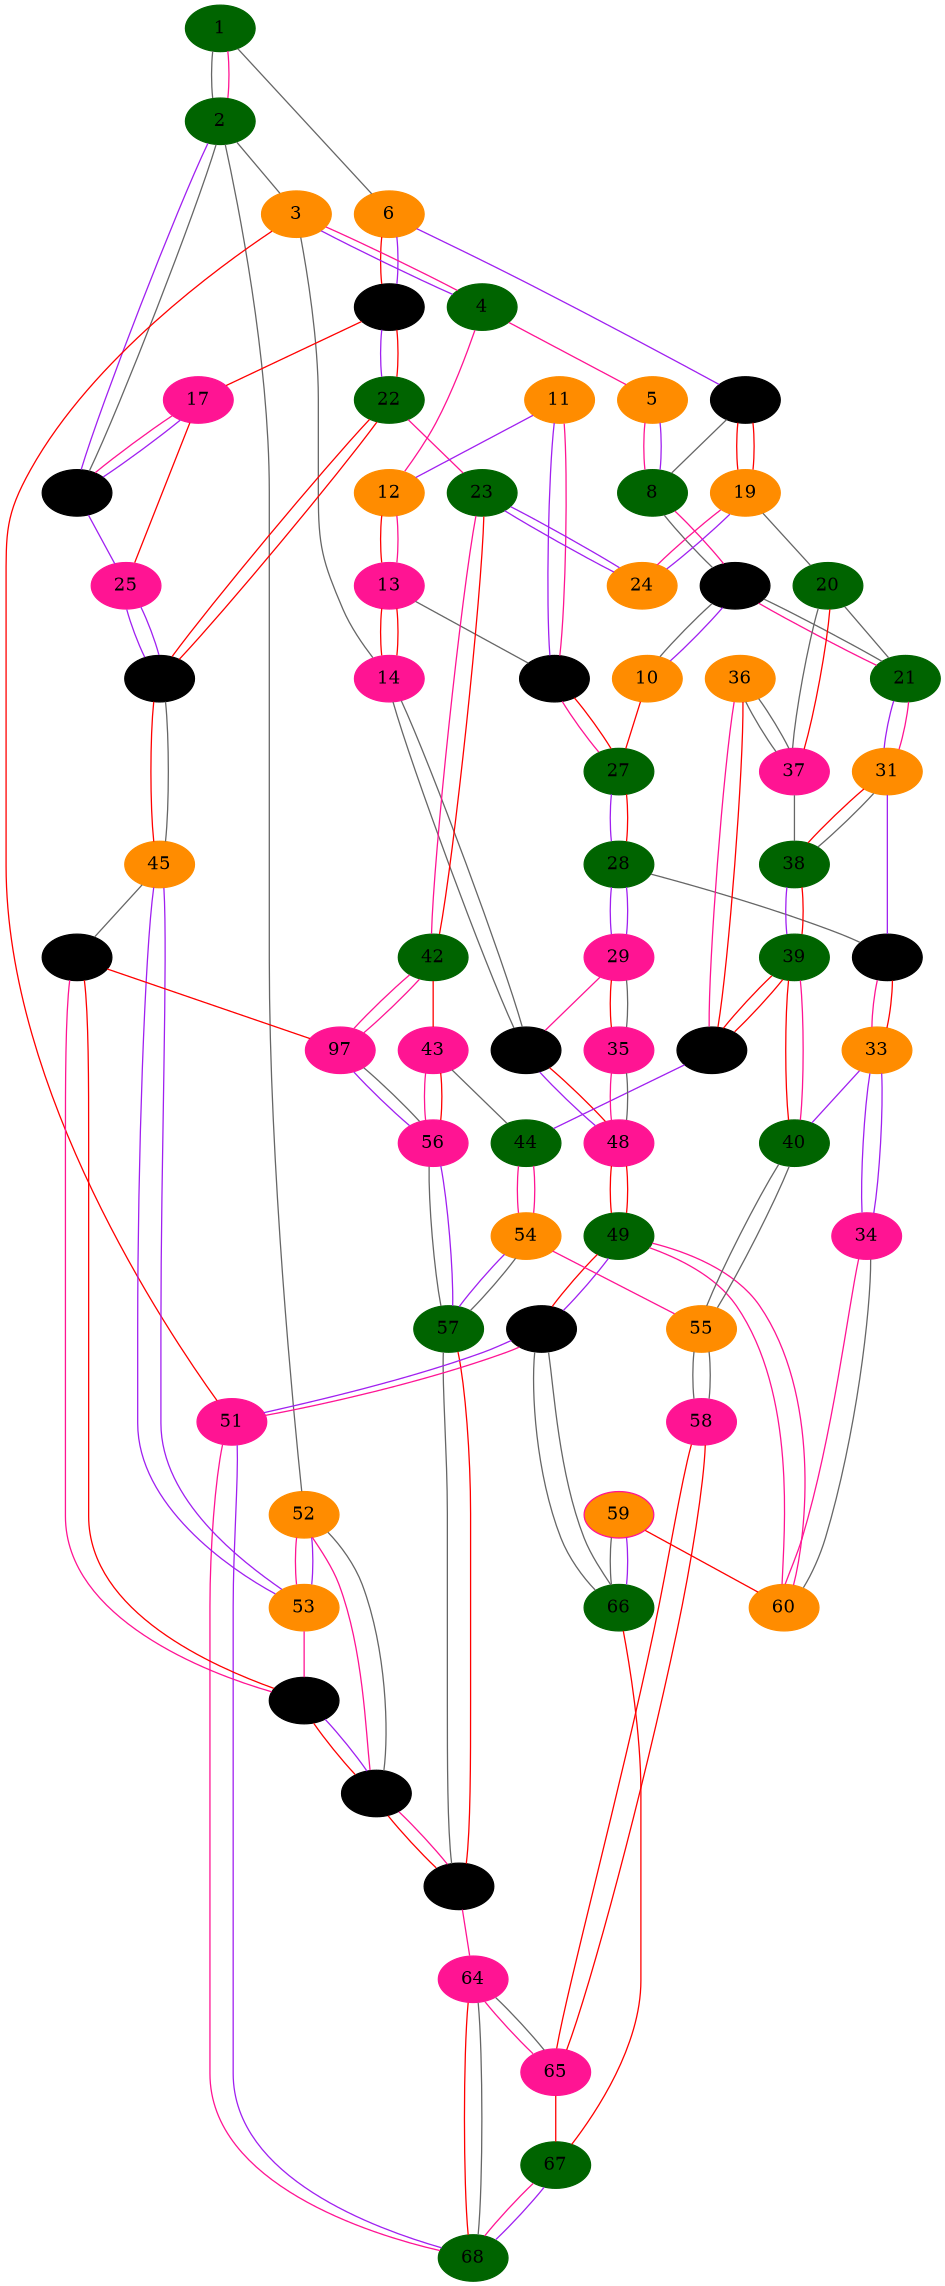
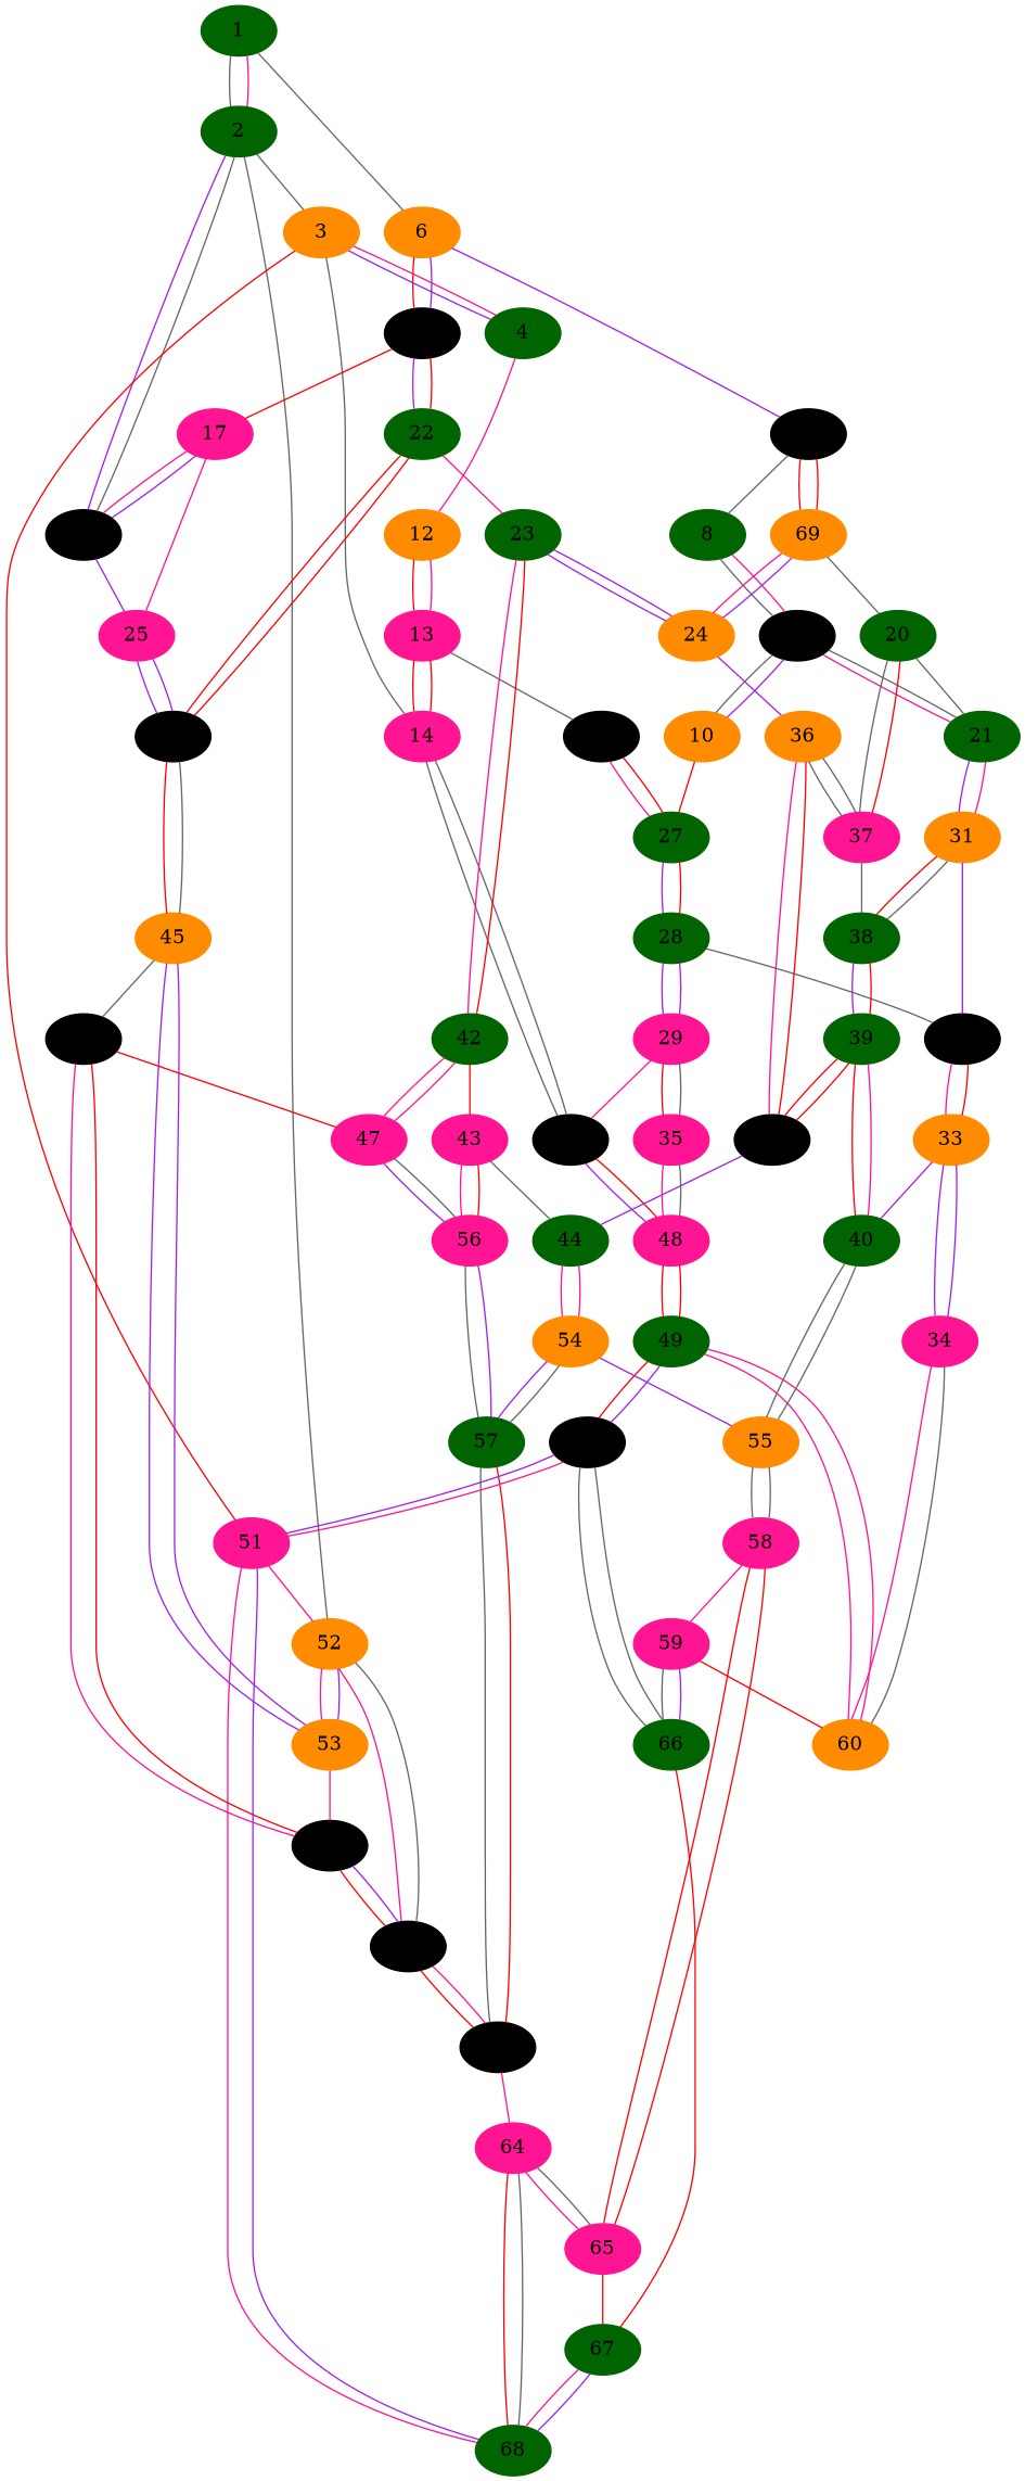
  graph {
    node [color=darkgreen style=filled]
    edge [color=red]
    1
    2
    6 [color=darkorange]
    3 [color=darkorange]
    18 [color=black]
    52 [color=darkorange]
    7 [color=black]
    16 [color=black]
    4
    14 [color=deeppink]
    51 [color=deeppink]
    25 [color=deeppink]
    53 [color=darkorange]
    62 [color=black]
-   5 [color=darkorange]
    12 [color=darkorange]
    30 [color=black]
    68
    8
    13 [color=deeppink]
    9 [color=black]
-   19 [color=darkorange]
+   19 [color=darkorange label=69]
    17 [color=deeppink]
    22
    20
    24 [color=darkorange]
    10 [color=darkorange]
    21
    27
    31 [color=darkorange]
-   11 [color=darkorange]
    15 [color=black]
    28
    48 [color=deeppink]
    23
    26 [color=black]
    37 [color=deeppink]
    36 [color=darkorange]
    38
    32 [color=black]
    42
    45 [color=darkorange]
    43 [color=deeppink]
-   47 [color=deeppink label=97]
+   47 [color=deeppink]
    41 [color=black]
    46 [color=black]
    29 [color=deeppink]
    35 [color=deeppink]
    33 [color=darkorange]
    49
    39
    34 [color=deeppink]
    40
    60 [color=darkorange]
    55 [color=darkorange]
    44
    58 [color=deeppink]
    54 [color=darkorange]
    56 [color=deeppink]
    57
    61 [color=black]
    50 [color=black]
    66
    67
    63 [color=black]
-   59 [color=deeppink fillcolor=darkorange]
+   59 [color=deeppink]
    65 [color=deeppink]
    64 [color=deeppink]
    1 -- 2 [color=gray40]
    1 -- 2 [color=deeppink]
    1 -- 6 [color=gray40]
    2 -- 3 [color=gray40]
    2 -- 18 [color=purple]
    2 -- 18 [color=gray40]
    2 -- 52 [color=gray40]
    6 -- 7 [color=purple]
    6 -- 16
    6 -- 16 [color=purple]
    3 -- 4 [color=purple]
    3 -- 4 [color=deeppink]
    3 -- 14 [color=gray40]
    3 -- 51
    18 -- 25 [color=purple]
    52 -- 53 [color=deeppink]
    52 -- 53 [color=purple]
    52 -- 62 [color=deeppink]
    52 -- 62 [color=gray40]
    7 -- 8 [color=gray40]
    7 -- 19
    7 -- 19
    16 -- 17
    16 -- 22 [color=purple]
    16 -- 22
-   4 -- 5 [color=deeppink]
    4 -- 12 [color=deeppink]
    14 -- 30 [color=gray40]
    14 -- 30 [color=gray40]
+   51 -- 52 [color=deeppink]
    51 -- 68 [color=deeppink]
    51 -- 68 [color=purple]
    25 -- 26 [color=purple]
    25 -- 26 [color=purple]
    53 -- 61 [color=deeppink]
    62 -- 63
    62 -- 63 [color=deeppink]
-   5 -- 8 [color=deeppink]
-   5 -- 8 [color=purple]
    12 -- 13
    12 -- 13 [color=deeppink]
    30 -- 48 [color=purple]
    30 -- 48
    8 -- 9 [color=gray40]
    8 -- 9 [color=deeppink]
    13 -- 14
    13 -- 14
    13 -- 15 [color=gray40]
    9 -- 10 [color=gray40]
    9 -- 10 [color=purple]
    9 -- 21 [color=deeppink]
    9 -- 21 [color=gray40]
    19 -- 20 [color=gray40]
    19 -- 24 [color=deeppink]
    19 -- 24 [color=purple]
    17 -- 18 [color=deeppink]
    17 -- 18 [color=purple]
-   17 -- 25
+   17 -- 25 [color=deeppink]
    22 -- 23 [color=deeppink]
    22 -- 26
    22 -- 26
    20 -- 21 [color=gray40]
    20 -- 37 [color=gray40]
    20 -- 37
+   24 -- 36 [color=purple]
    10 -- 27
    21 -- 31 [color=purple]
    21 -- 31 [color=deeppink]
    27 -- 28 [color=purple]
    27 -- 28
    31 -- 38
    31 -- 38 [color=gray40]
    31 -- 32 [color=purple]
-   11 -- 12 [color=purple]
-   11 -- 15 [color=purple]
-   11 -- 15 [color=deeppink]
    15 -- 27 [color=deeppink]
    15 -- 27
    28 -- 32 [color=gray40]
    28 -- 29 [color=purple]
    28 -- 29 [color=purple]
    48 -- 49
    48 -- 49
    23 -- 24 [color=purple]
    23 -- 24 [color=purple]
    23 -- 42 [color=deeppink]
    23 -- 42
    26 -- 45
    26 -- 45 [color=gray40]
    37 -- 38 [color=gray40]
    36 -- 37 [color=gray40]
    36 -- 37 [color=gray40]
    36 -- 41 [color=deeppink]
    36 -- 41
    38 -- 39 [color=purple]
    38 -- 39
    32 -- 33 [color=deeppink]
    32 -- 33
    42 -- 43
    42 -- 47 [color=deeppink]
    42 -- 47 [color=deeppink]
    45 -- 53 [color=purple]
    45 -- 53 [color=purple]
    45 -- 46 [color=gray40]
    43 -- 44 [color=gray40]
    43 -- 56 [color=deeppink]
    43 -- 56
    47 -- 56 [color=purple]
    47 -- 56 [color=gray40]
    41 -- 44 [color=purple]
    46 -- 47
    46 -- 61 [color=deeppink]
    46 -- 61
    29 -- 30 [color=deeppink]
    29 -- 35
    29 -- 35 [color=gray40]
    35 -- 48 [color=deeppink]
    35 -- 48 [color=gray40]
    33 -- 34 [color=purple]
    33 -- 34 [color=purple]
    33 -- 40 [color=purple]
    49 -- 60 [color=deeppink]
    49 -- 60 [color=deeppink]
    49 -- 50
    49 -- 50 [color=purple]
    39 -- 41
    39 -- 41
    39 -- 40
    39 -- 40 [color=deeppink]
    34 -- 60 [color=deeppink]
    34 -- 60 [color=gray40]
    40 -- 55 [color=gray40]
    40 -- 55 [color=gray40]
    55 -- 58 [color=gray40]
    55 -- 58 [color=gray40]
    44 -- 54 [color=deeppink]
    44 -- 54 [color=deeppink]
+   58 -- 59 [color=deeppink]
    58 -- 65
    58 -- 65
-   54 -- 55 [color=deeppink]
+   54 -- 55 [color=purple]
    54 -- 57 [color=purple]
    54 -- 57 [color=gray40]
    56 -- 57 [color=gray40]
    56 -- 57 [color=purple]
    57 -- 63 [color=gray40]
    57 -- 63
    61 -- 62
    61 -- 62 [color=purple]
    50 -- 51 [color=purple]
    50 -- 51 [color=deeppink]
    50 -- 66 [color=gray40]
    50 -- 66 [color=gray40]
    66 -- 67
    67 -- 68 [color=deeppink]
    67 -- 68 [color=purple]
    63 -- 64 [color=deeppink]
    59 -- 60
    59 -- 66 [color=gray40]
    59 -- 66 [color=purple]
    65 -- 67
    64 -- 68
    64 -- 68 [color=gray40]
    64 -- 65 [color=deeppink]
    64 -- 65 [color=gray40]
  }
